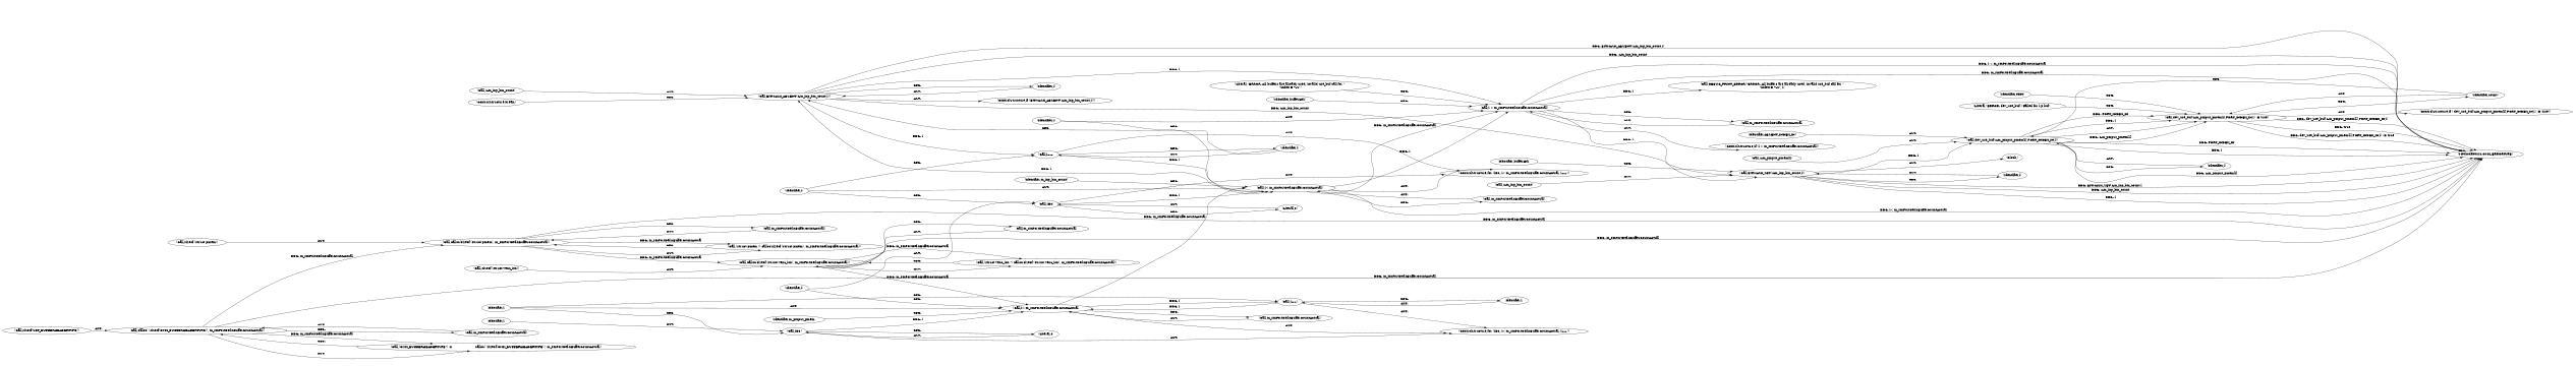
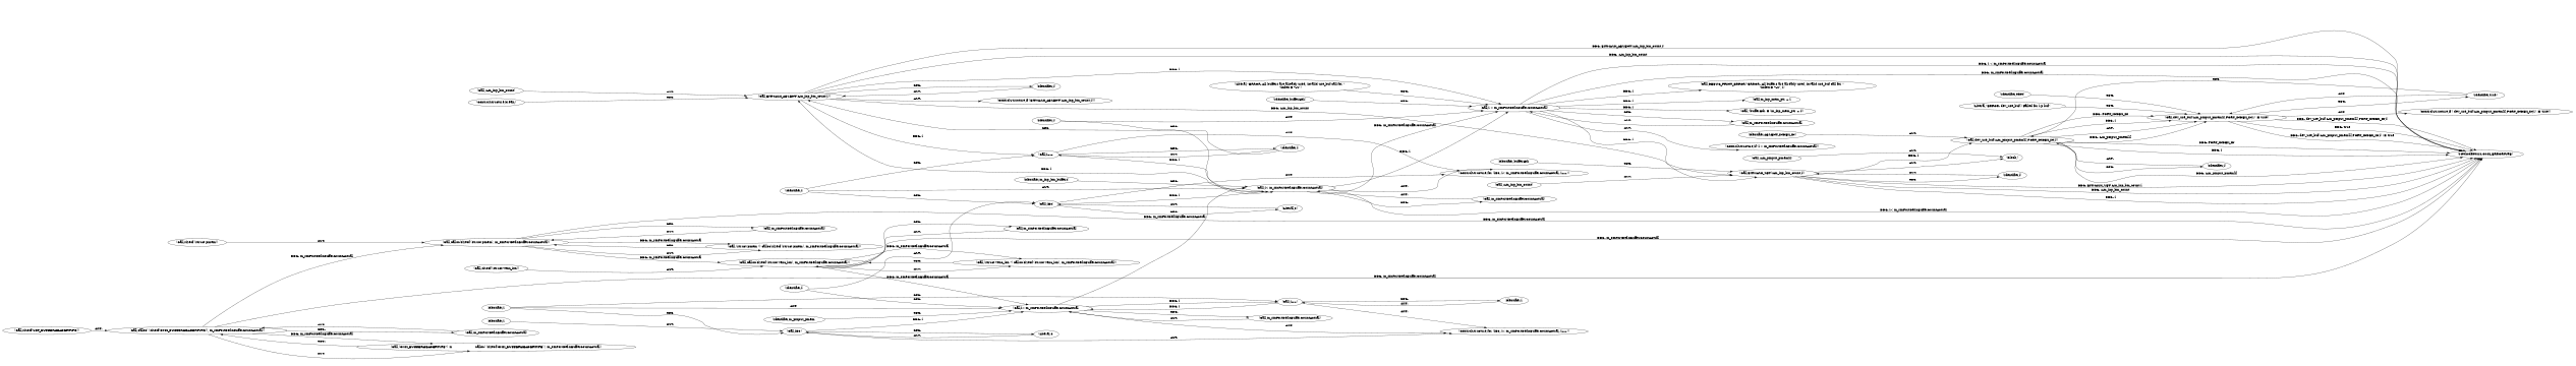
  digraph {
    rankdir=LR
    n1 [label="(Call,dev_use_buf(&m_pInput_pmem[i],PORT_INDEX_IN,i))"]
    n2 [label="(Call,dev_use_buf(&m_pInput_pmem[i],PORT_INDEX_IN,i) != true)"]
    n3 [label="(Identifier,i)"]
    n4 [label="(MethodReturn,OMX_ERRORTYPE)"]
-   n5 [label="(Identifier,count)"]
+   n5 [label="(Identifier,true)"]
    n6 [label="(ControlStructure,if ( dev_use_buf(&m_pInput_pmem[i],PORT_INDEX_IN,i) != true))"]
    n7 [label="(Call,BITMASK_SET(&m_inp_bm_count,i))"]
    n8 [label="(Block,)"]
    n9 [label="(Identifier,i)"]
    n10 [label="(Call,BITMASK_ABSENT(&m_inp_bm_count,i))"]
    n11 [label="(Call,i++)"]
    n12 [label="(Call,i < m_sInPortDef.nBufferCountActual)"]
    n13 [label="(Identifier,i)"]
    n14 [label="(ControlStructure,if (BITMASK_ABSENT(&m_inp_bm_count,i)))"]
    n15 [label="(Call,i< m_sInPortDef.nBufferCountActual)"]
    n16 [label="(ControlStructure,for (i=0; i< m_sInPortDef.nBufferCountActual; i++))"]
    n17 [label="(Identifier,i)"]
    n18 [label="(Call,m_sInPortDef.nBufferCountActual)"]
    n19 [label="(ControlStructure,if (i < m_sInPortDef.nBufferCountActual))"]
    n20 [label="(Call,DEBUG_PRINT_ERROR(\"ERROR: All buffers are already used, invalid use_buf call for \"\n \"index = %u\", i))"]
+   n21 [label="(Call,m_inp_mem_ptr + i)"]
+   n22 [label="(Call,*bufferHdr = (m_inp_mem_ptr + i))"]
    n23 [label="(Call,m_sInPortDef.nBufferCountActual)"]
    n24 [label="(Call,i=0)"]
    n25 [label="(Literal,0)"]
    n26 [label="(Call,i< m_sInPortDef.nBufferCountActual)"]
    n27 [label="(Call,i++)"]
    n28 [label="(ControlStructure,for (i=0; i< m_sInPortDef.nBufferCountActual; i++))"]
    n29 [label="(Call,m_sInPortDef.nBufferCountActual)"]
    n30 [label="(Identifier,i)"]
    n31 [label="(Call,i=0)"]
    n32 [label="(Literal,0)"]
    n33 [label="(Call,calloc(sizeof (struct venc_ion), m_sInPortDef.nBufferCountActual))"]
    n34 [label="(Call,m_sInPortDef.nBufferCountActual)"]
    n35 [label="(Call,(struct venc_ion *) calloc(sizeof (struct venc_ion), m_sInPortDef.nBufferCountActual))"]
    n36 [label="(Call,calloc(sizeof (struct pmem), m_sInPortDef.nBufferCountActual))"]
    n37 [label="(Call,(struct pmem *) calloc(sizeof (struct pmem), m_sInPortDef.nBufferCountActual))"]
    n38 [label="(Call,m_sInPortDef.nBufferCountActual)"]
    n39 [label="(Call,calloc( (sizeof(OMX_BUFFERHEADERTYPE)), m_sInPortDef.nBufferCountActual))"]
    n40 [label="(Call,(OMX_BUFFERHEADERTYPE*) \\n                        calloc( (sizeof(OMX_BUFFERHEADERTYPE)), m_sInPortDef.nBufferCountActual))"]
    n41 [label="(Call,m_sInPortDef.nBufferCountActual)"]
    n42 [label="(Identifier,i)"]
    n43 [label="(Identifier,bufferHdr)"]
    n44 [label="(Identifier,eRet)"]
    n45 [label="(Call,&m_inp_bm_count)"]
    n46 [label="(Call,&m_pInput_pmem[i])"]
    n47 [label="(Call,&m_inp_bm_count)"]
    n48 [label="(Literal,\"ERROR: dev_use_buf() Failed for i/p buf\")"]
    n49 [label="(Call,sizeof (struct pmem))"]
    n50 [label="(Call,sizeof(SET_BUFFERHEADERTYPE))"]
    n51 [label="(Identifier,m_pInput_pmem)"]
-   n52 [label="(Identifier,m_inp_bm_count)"]
+   n52 [label="(Identifier,m_inp_bm_buffers)"]
    n53 [label="(Call,sizeof (struct venc_ion))"]
    n54 [label="(Identifier,ABSENT_INDEX_IN)"]
    n55 [label="(Identifier,i)"]
    n56 [label="(ControlStructure,break;)"]
    n57 [label="(Identifier,i)"]
    n58 [label="(Identifier,i)"]
    n59 [label="(Identifier,i)"]
    n60 [label="(Identifier,bufferHdr)"]
    n61 [label="(Literal,\"ERROR: All buffers are already used, invalid use_buf call for \"\n \"index = %u\")"]
    n1 -> n2 [label="AST: "]
    n1 -> n2 [label="DDG: &m_pInput_pmem[i]"]
    n1 -> n2 [label="DDG: PORT_INDEX_IN"]
    n1 -> n2 [label="DDG: i"]
    n1 -> n3 [label="CFG: "]
    n1 -> n4 [label="DDG: &m_pInput_pmem[i]"]
    n1 -> n4 [label="DDG: PORT_INDEX_IN"]
    n1 -> n4 [label="DDG: i"]
    n2 -> n4 [label="DDG: dev_use_buf(&m_pInput_pmem[i],PORT_INDEX_IN,i)"]
    n2 -> n4 [label="DDG: true"]
    n2 -> n4 [label="DDG: dev_use_buf(&m_pInput_pmem[i],PORT_INDEX_IN,i) != true"]
    n2 -> n5 [label="CFG: "]
    n2 -> n6 [label="AST: "]
    n3 -> n1 [label="AST: "]
    n5 -> n1 [label="CFG: "]
    n5 -> n2 [label="AST: "]
    n7 -> n1 [label="DDG: i"]
    n7 -> n4 [label="DDG: BITMASK_SET(&m_inp_bm_count,i)"]
    n7 -> n4 [label="DDG: &m_inp_bm_count"]
    n7 -> n4 [label="DDG: i"]
    n7 -> n8 [label="AST: "]
    n7 -> n9 [label="CFG: "]
    n9 -> n7 [label="AST: "]
    n10 -> n4 [label="DDG: &m_inp_bm_count"]
    n10 -> n4 [label="DDG: BITMASK_ABSENT(&m_inp_bm_count,i)"]
    n10 -> n7 [label="DDG: &m_inp_bm_count"]
    n10 -> n11 [label="DDG: i"]
    n10 -> n12 [label="DDG: i"]
    n10 -> n13 [label="CFG: "]
    n10 -> n14 [label="AST: "]
    n11 -> n15 [label="DDG: i"]
    n11 -> n16 [label="AST: "]
    n11 -> n17 [label="CFG: "]
    n12 -> n4 [label="DDG: i < m_sInPortDef.nBufferCountActual"]
    n12 -> n4 [label="DDG: m_sInPortDef.nBufferCountActual"]
    n12 -> n7 [label="DDG: i"]
    n12 -> n18 [label="CFG: "]
    n12 -> n19 [label="AST: "]
    n12 -> n20 [label="DDG: i"]
+   n12 -> n21 [label="DDG: i"]
+   n12 -> n22 [label="DDG: i"]
    n13 -> n10 [label="AST: "]
    n15 -> n4 [label="DDG: i< m_sInPortDef.nBufferCountActual"]
    n15 -> n10 [label="DDG: i"]
    n15 -> n12 [label="DDG: i"]
    n15 -> n12 [label="DDG: m_sInPortDef.nBufferCountActual"]
    n15 -> n16 [label="AST: "]
    n15 -> n23 [label="CFG: "]
    n17 -> n10 [label="CFG: "]
    n17 -> n11 [label="AST: "]
    n18 -> n12 [label="AST: "]
    n23 -> n15 [label="AST: "]
    n24 -> n15 [label="DDG: i"]
    n24 -> n16 [label="AST: "]
    n24 -> n25 [label="CFG: "]
    n25 -> n24 [label="AST: "]
    n26 -> n15 [label="DDG: m_sInPortDef.nBufferCountActual"]
    n26 -> n27 [label="DDG: i"]
    n26 -> n28 [label="AST: "]
    n26 -> n29 [label="CFG: "]
    n27 -> n26 [label="DDG: i"]
    n27 -> n28 [label="AST: "]
    n27 -> n30 [label="CFG: "]
    n29 -> n26 [label="AST: "]
    n30 -> n27 [label="AST: "]
    n31 -> n26 [label="DDG: i"]
    n31 -> n28 [label="AST: "]
    n31 -> n32 [label="CFG: "]
    n32 -> n31 [label="AST: "]
    n33 -> n4 [label="DDG: m_sInPortDef.nBufferCountActual"]
    n33 -> n26 [label="DDG: m_sInPortDef.nBufferCountActual"]
    n33 -> n34 [label="CFG: "]
    n33 -> n35 [label="AST: "]
    n33 -> n35 [label="DDG: m_sInPortDef.nBufferCountActual"]
    n34 -> n33 [label="AST: "]
    n35 -> n33 [label="CFG: "]
    n36 -> n4 [label="DDG: m_sInPortDef.nBufferCountActual"]
    n36 -> n33 [label="DDG: m_sInPortDef.nBufferCountActual"]
    n36 -> n37 [label="AST: "]
    n36 -> n37 [label="DDG: m_sInPortDef.nBufferCountActual"]
    n36 -> n38 [label="CFG: "]
    n37 -> n36 [label="CFG: "]
    n38 -> n36 [label="AST: "]
    n39 -> n4 [label="DDG: m_sInPortDef.nBufferCountActual"]
    n39 -> n36 [label="DDG: m_sInPortDef.nBufferCountActual"]
    n39 -> n40 [label="AST: "]
    n39 -> n40 [label="DDG: m_sInPortDef.nBufferCountActual"]
    n39 -> n41 [label="CFG: "]
    n40 -> n39 [label="CFG: "]
    n41 -> n39 [label="AST: "]
    n42 -> n26 [label="AST: "]
    n42 -> n27 [label="CFG: "]
    n42 -> n31 [label="CFG: "]
    n43 -> n12 [label="CFG: "]
    n44 -> n2 [label="CFG: "]
    n45 -> n7 [label="AST: "]
-   n46 -> n1 [label="AST: "]
+   n46 -> n8 [label="AST: "]
    n47 -> n10 [label="AST: "]
    n48 -> n2 [label="CFG: "]
    n49 -> n36 [label="AST: "]
    n50 -> n39 [label="AST: "]
    n51 -> n26 [label="CFG: "]
    n52 -> n15 [label="CFG: "]
    n53 -> n33 [label="AST: "]
    n54 -> n1 [label="AST: "]
    n55 -> n31 [label="AST: "]
    n56 -> n10 [label="CFG: "]
    n57 -> n11 [label="CFG: "]
    n57 -> n15 [label="AST: "]
    n57 -> n24 [label="CFG: "]
    n58 -> n12 [label="AST: "]
    n58 -> n15 [label="CFG: "]
    n59 -> n24 [label="AST: "]
    n59 -> n26 [label="CFG: "]
    n60 -> n7 [label="CFG: "]
    n61 -> n12 [label="CFG: "]
  }
